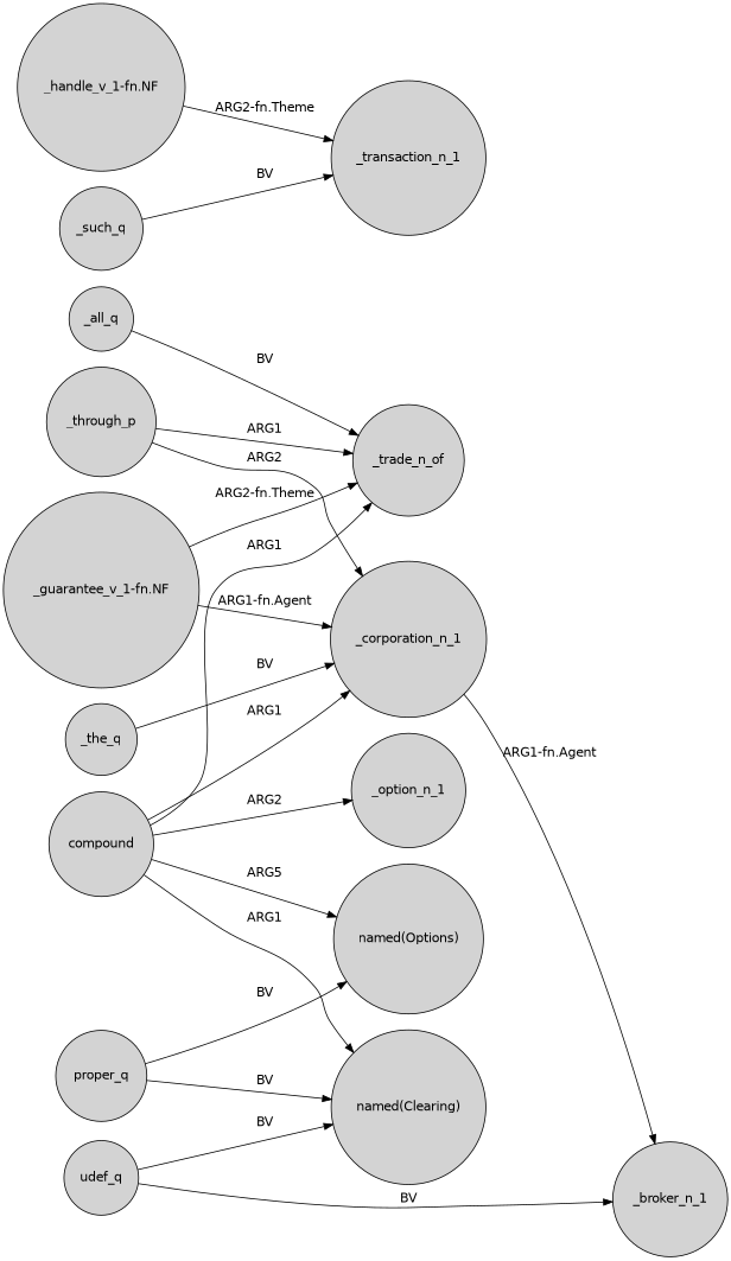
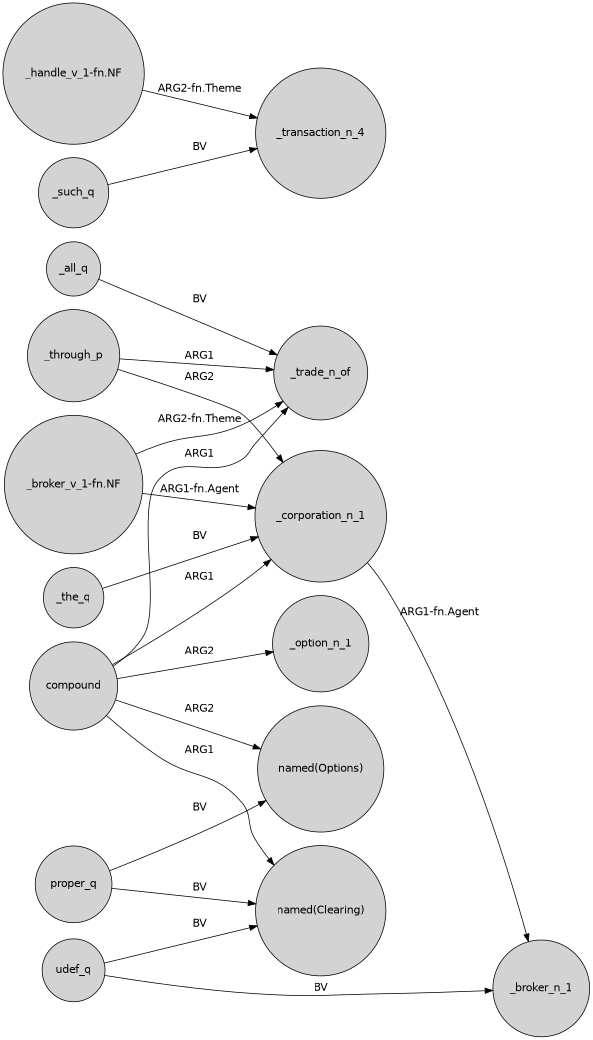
  digraph {
    fontname="DejaVu Sans"
    rankdir=LR
    node [fontname="DejaVu Sans" shape=circle style=filled]
    edge [fontname="DejaVu Sans"]
    compound
    _option_n_1
    _corporation_n_1
    _trade_n_of
    "named(Options)"
    "named(Clearing)"
    _broker_n_1
-   "_guarantee_v_1-fn.NF"
+   "_guarantee_v_1-fn.NF" [label="_broker_v_1-fn.NF"]
    _through_p
    "_handle_v_1-fn.NF"
-   _transaction_n_1
+   _transaction_n_1 [label=_transaction_n_4]
    udef_q
    _such_q
    _all_q
    proper_q
    _the_q
    compound -> _option_n_1 [label=ARG2]
    compound -> _corporation_n_1 [label=ARG1]
    compound -> _trade_n_of [label=ARG1]
-   compound -> "named(Options)" [label=ARG5]
+   compound -> "named(Options)" [label=ARG2]
    compound -> "named(Clearing)" [label=ARG1]
    _corporation_n_1 -> _broker_n_1 [label="ARG1-fn.Agent"]
    "_guarantee_v_1-fn.NF" -> _corporation_n_1 [label="ARG1-fn.Agent"]
    "_guarantee_v_1-fn.NF" -> _trade_n_of [label="ARG2-fn.Theme"]
    _through_p -> _corporation_n_1 [label=ARG2]
    _through_p -> _trade_n_of [label=ARG1]
    "_handle_v_1-fn.NF" -> _transaction_n_1 [label="ARG2-fn.Theme"]
    udef_q -> "named(Clearing)" [label=BV]
    udef_q -> _broker_n_1 [label=BV]
    _such_q -> _transaction_n_1 [label=BV]
    _all_q -> _trade_n_of [label=BV]
    proper_q -> "named(Options)" [label=BV]
    proper_q -> "named(Clearing)" [label=BV]
    _the_q -> _corporation_n_1 [label=BV]
  }
